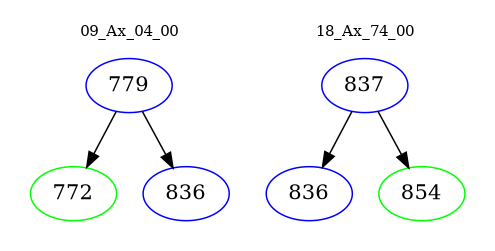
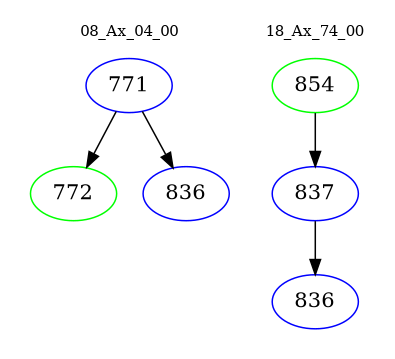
  digraph {
    node [color=blue]
    edge [color=black]
-   n1 [label=779]
+   n1 [label=771]
    n2 [color=green label=772]
    n3 [label=836]
    n4 [label=837]
    n5 [label=836]
    n6 [color=green label=854]
    subgraph cluster_1 {
      color=white
      fontsize=10
-     label="09_Ax_04_00"
+     label="08_Ax_04_00"
      n1
      n2
      n3
    }
    subgraph cluster_2 {
      color=white
      fontsize=10
      label="18_Ax_74_00"
      n4
      n5
      n6
    }
    n1 -> n2
    n1 -> n3
    n4 -> n5
-   n4 -> n6
+   n6 -> n4
  }
